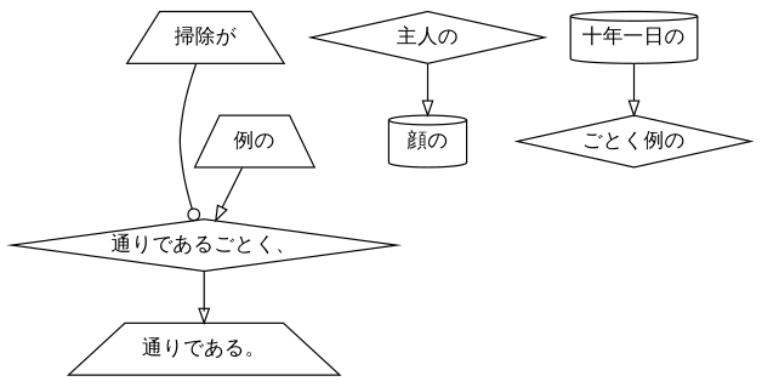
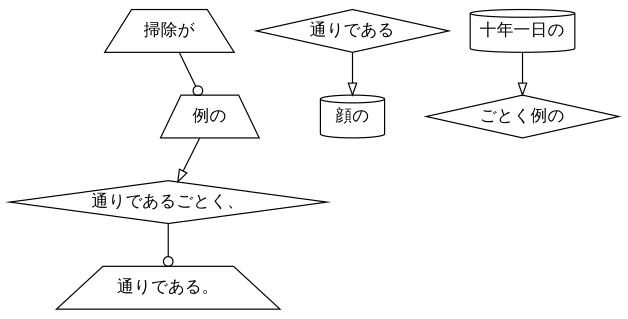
  digraph {
    node [shape=trapezium]
    edge [arrowhead=onormal]
    n1 [label="掃除が"]
    n2 [label="通りであるごとく、" shape=diamond]
    n3 [label="通りである。"]
    n4 [label="例の"]
-   n5 [label="主人の" shape=diamond]
+   n5 [label="通りである" shape=diamond]
    n6 [label="顔の" shape=cylinder]
    n7 [label="十年一日の" shape=cylinder]
    n8 [label="ごとく例の" shape=diamond]
-   n1 -> n2 [arrowhead=odot]
-   n2 -> n3
+   n1 -> n4 [arrowhead=odot]
+   n2 -> n3 [arrowhead=odot]
    n4 -> n2
    n5 -> n6
    n7 -> n8
  }
